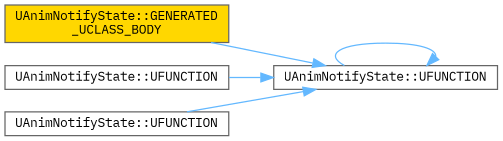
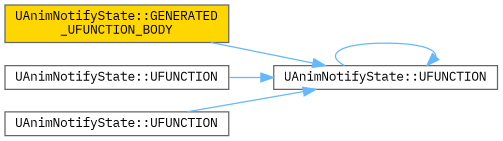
  digraph {
    rankdir=RL
    fontname="IBM Plex Mono"
    node [color=grey40 fillcolor=white fontname="IBM Plex Mono" fontsize=10 shape=box style=filled]
    edge [color=steelblue1 dir=back fontname="IBM Plex Mono" fontsize=10 labelfontname=Helvetica labelfontsize=10 style=solid]
    n1 [color=gray40 fontcolor=black height=0.2 label="UAnimNotifyState::UFUNCTION" width=0.4]
-   n2 [fillcolor=gold height=0.2 label="UAnimNotifyState::GENERATED\l_UCLASS_BODY" width=0.4]
+   n2 [fillcolor=gold height=0.2 label="UAnimNotifyState::GENERATED\l_UFUNCTION_BODY" width=0.4]
    n3 [height=0.2 label="UAnimNotifyState::UFUNCTION" width=0.4]
    n4 [height=0.2 label="UAnimNotifyState::UFUNCTION" width=0.4]
    n1 -> n1
    n1 -> n2
    n1 -> n3
    n1 -> n4
  }
